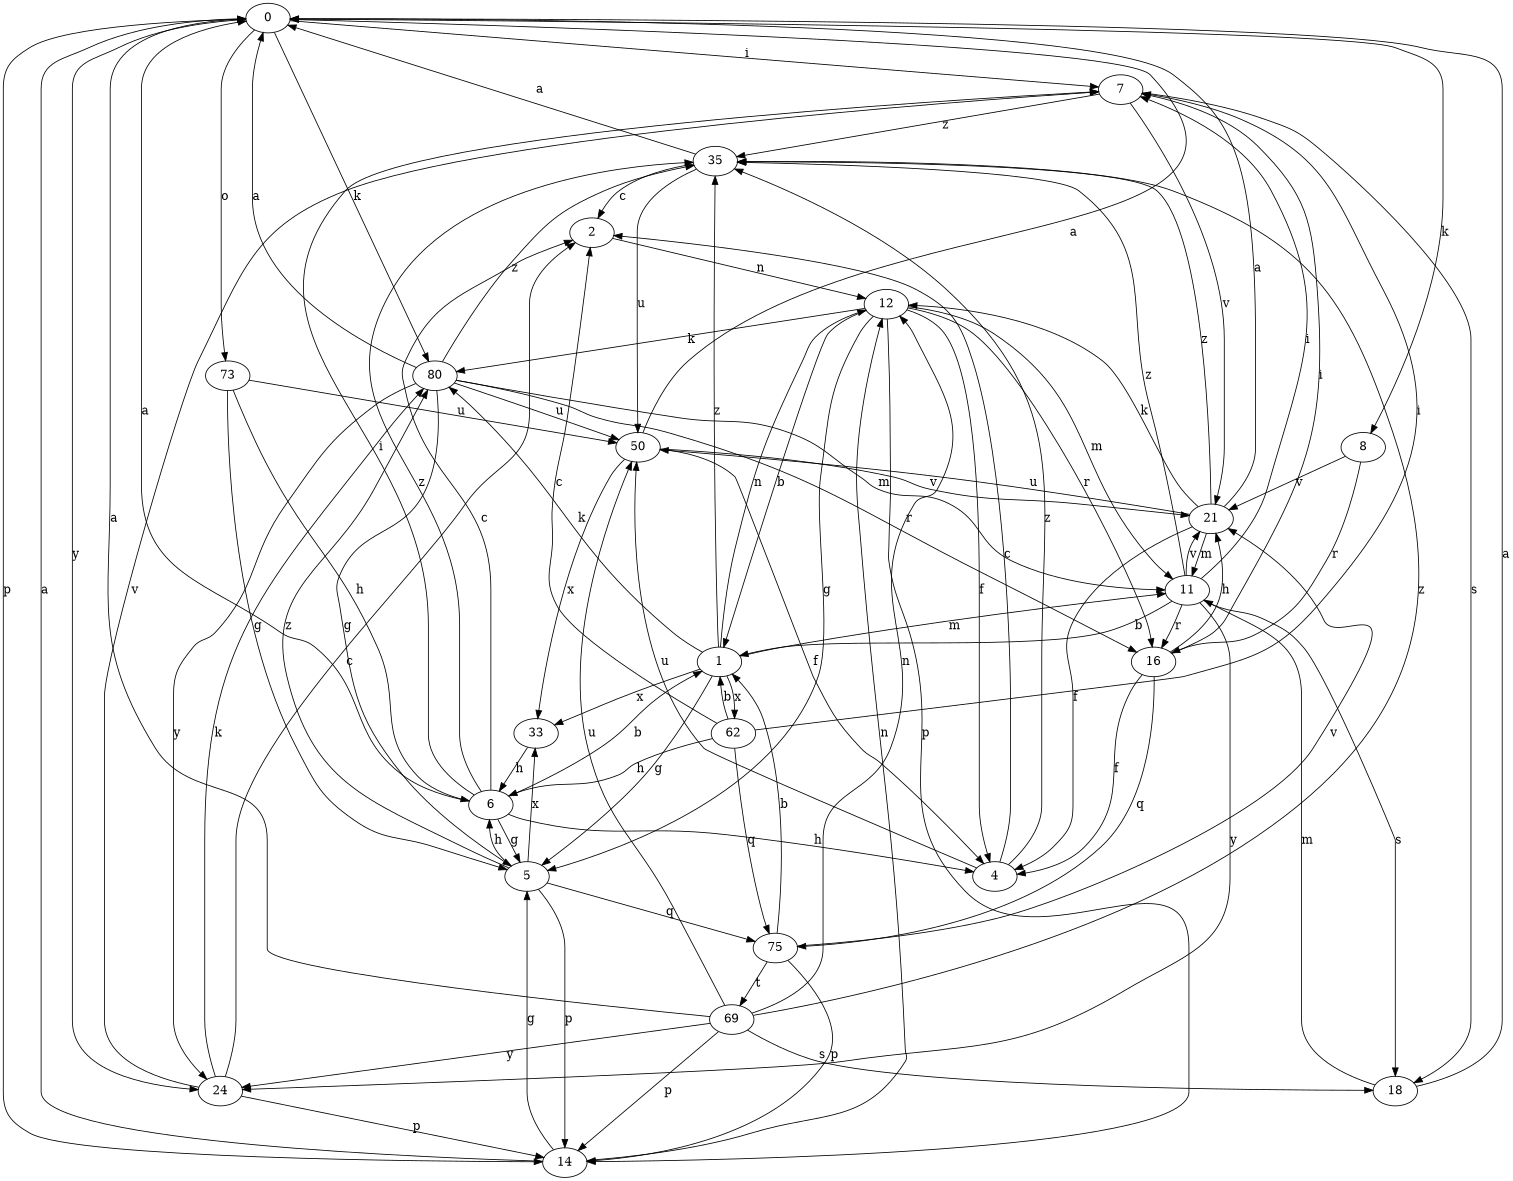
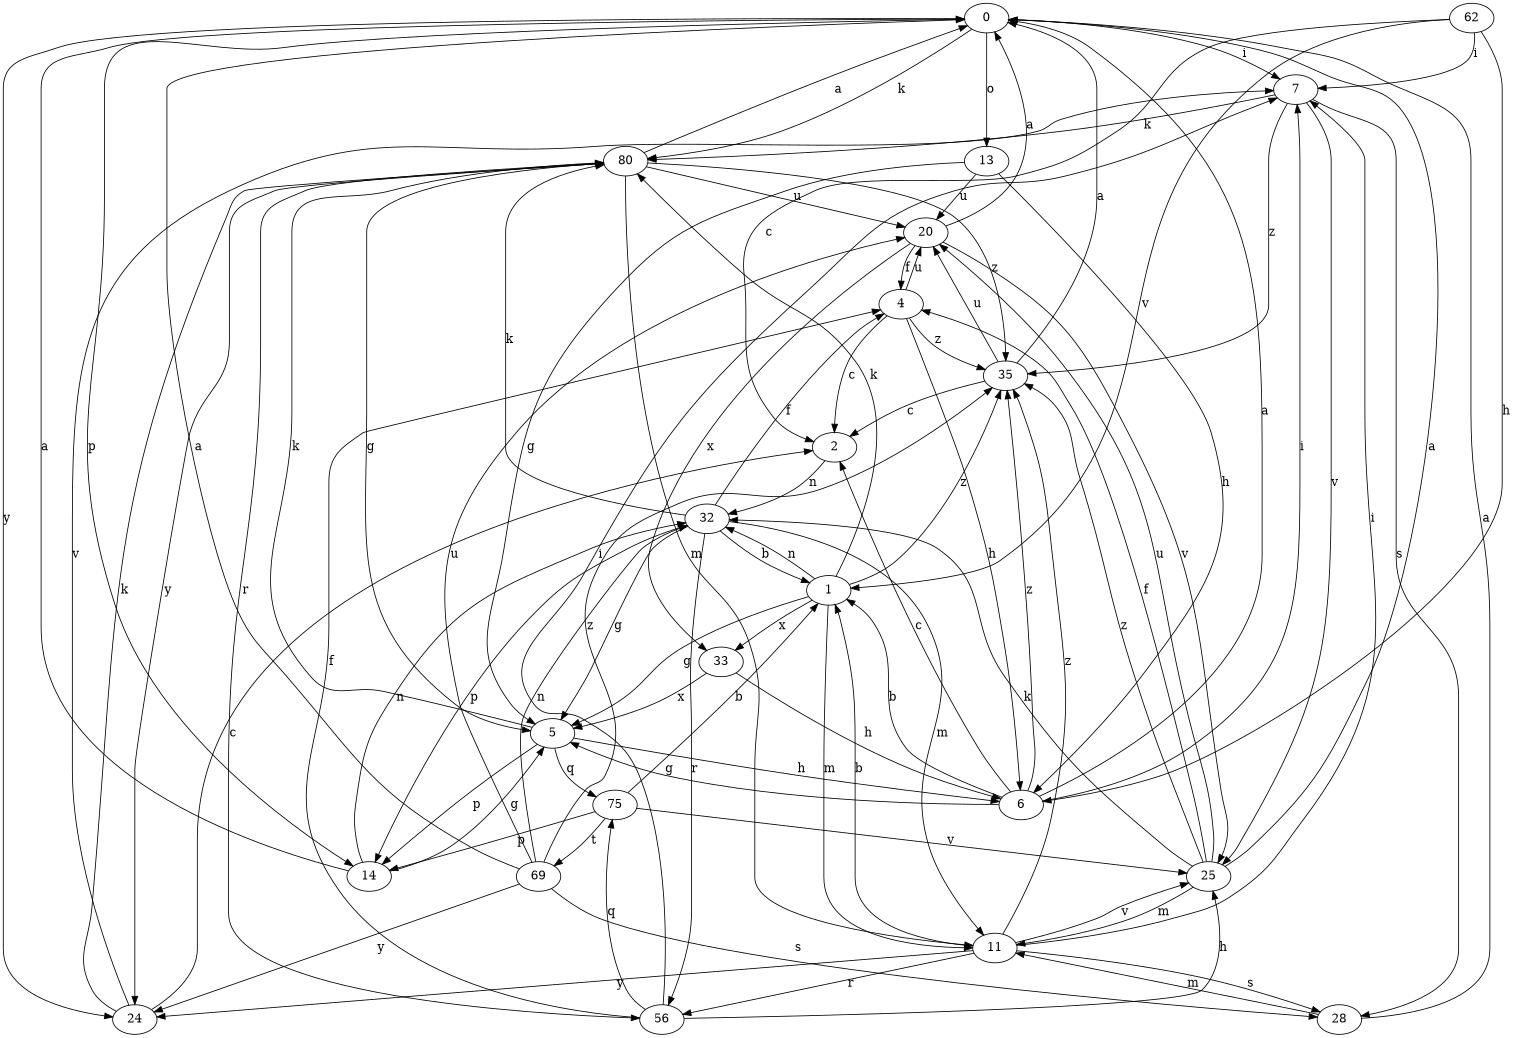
  strict digraph {
    0
    7
-   8
    n4 [label=80]
-   13 [label=73]
+   13
    14
    24
    n8 [label=35]
-   18
-   21
-   16
+   18 [label=28]
+   21 [label=25]
+   16 [label=56]
    5
    11
-   20 [label=50]
+   20
    6
-   12
+   12 [label=32]
    2
    1
    n19 [label=62]
    n20 [label=33]
    n21 [label=75]
    4
    n23 [label=69]
    0 -> 7 [label=i]
-   0 -> 8 [label=k]
    0 -> n4 [label=k]
    0 -> 13 [label=o]
    0 -> 14 [label=p]
    0 -> 24 [label=y]
+   7 -> n4 [label=k]
    7 -> n8 [label=z]
    7 -> 18 [label=s]
    7 -> 21 [label=v]
-   8 -> 21 [label=v]
-   8 -> 16 [label=r]
    n4 -> 0 [label=a]
    n4 -> 24 [label=y]
    n4 -> n8 [label=z]
    n4 -> 16 [label=r]
    n4 -> 5 [label=g]
    n4 -> 11 [label=m]
    n4 -> 20 [label=u]
    13 -> 5 [label=g]
    13 -> 20 [label=u]
    13 -> 6 [label=h]
    14 -> 0 [label=a]
    14 -> 5 [label=g]
    14 -> 12 [label=n]
    24 -> 7 [label=v]
    24 -> n4 [label=k]
-   24 -> 14 [label=p]
    24 -> 2 [label=c]
    n8 -> 0 [label=a]
    n8 -> 20 [label=u]
    n8 -> 2 [label=c]
    18 -> 0 [label=a]
    18 -> 11 [label=m]
    21 -> 0 [label=a]
    21 -> n8 [label=z]
    21 -> 11 [label=m]
    21 -> 20 [label=u]
    21 -> 12 [label=k]
    21 -> 4 [label=f]
    16 -> 7 [label=i]
    16 -> 21 [label=h]
    16 -> n21 [label=q]
    16 -> 4 [label=f]
-   5 -> n4 [label=z]
+   5 -> n4 [label=k]
    5 -> 14 [label=p]
    5 -> 6 [label=h]
-   5 -> n20 [label=x]
+   n20 -> 5 [label=x]
    5 -> n21 [label=q]
    11 -> 7 [label=i]
    11 -> 24 [label=y]
    11 -> n8 [label=z]
    11 -> 18 [label=s]
    11 -> 21 [label=v]
    11 -> 16 [label=r]
    11 -> 1 [label=b]
    20 -> 0 [label=a]
    20 -> 21 [label=v]
    20 -> n20 [label=x]
    20 -> 4 [label=f]
    6 -> 0 [label=a]
    6 -> 7 [label=i]
    6 -> n8 [label=z]
    6 -> 5 [label=g]
    6 -> 2 [label=c]
    6 -> 1 [label=b]
    12 -> n4 [label=k]
    12 -> 14 [label=p]
    12 -> 16 [label=r]
    12 -> 5 [label=g]
    12 -> 11 [label=m]
    12 -> 1 [label=b]
    12 -> 4 [label=f]
    2 -> 12 [label=n]
    1 -> n4 [label=k]
    1 -> n8 [label=z]
    1 -> 5 [label=g]
    1 -> 11 [label=m]
    1 -> 12 [label=n]
-   1 -> n19 [label=x]
    1 -> n20 [label=x]
    n19 -> 7 [label=i]
    n19 -> 6 [label=h]
    n19 -> 2 [label=c]
-   n19 -> 1 [label=b]
-   n19 -> n21 [label=q]
+   n19 -> 1 [label=v]
    n20 -> 6 [label=h]
    n21 -> 14 [label=p]
    n21 -> 21 [label=v]
    n21 -> 1 [label=b]
    n21 -> n23 [label=t]
    4 -> n8 [label=z]
    4 -> 20 [label=u]
-   6 -> 4 [label=h]
+   4 -> 6 [label=h]
    4 -> 2 [label=c]
    n23 -> 0 [label=a]
-   n23 -> 14 [label=p]
    n23 -> 24 [label=y]
    n23 -> n8 [label=z]
    n23 -> 18 [label=s]
    n23 -> 20 [label=u]
    n23 -> 12 [label=n]
  }
